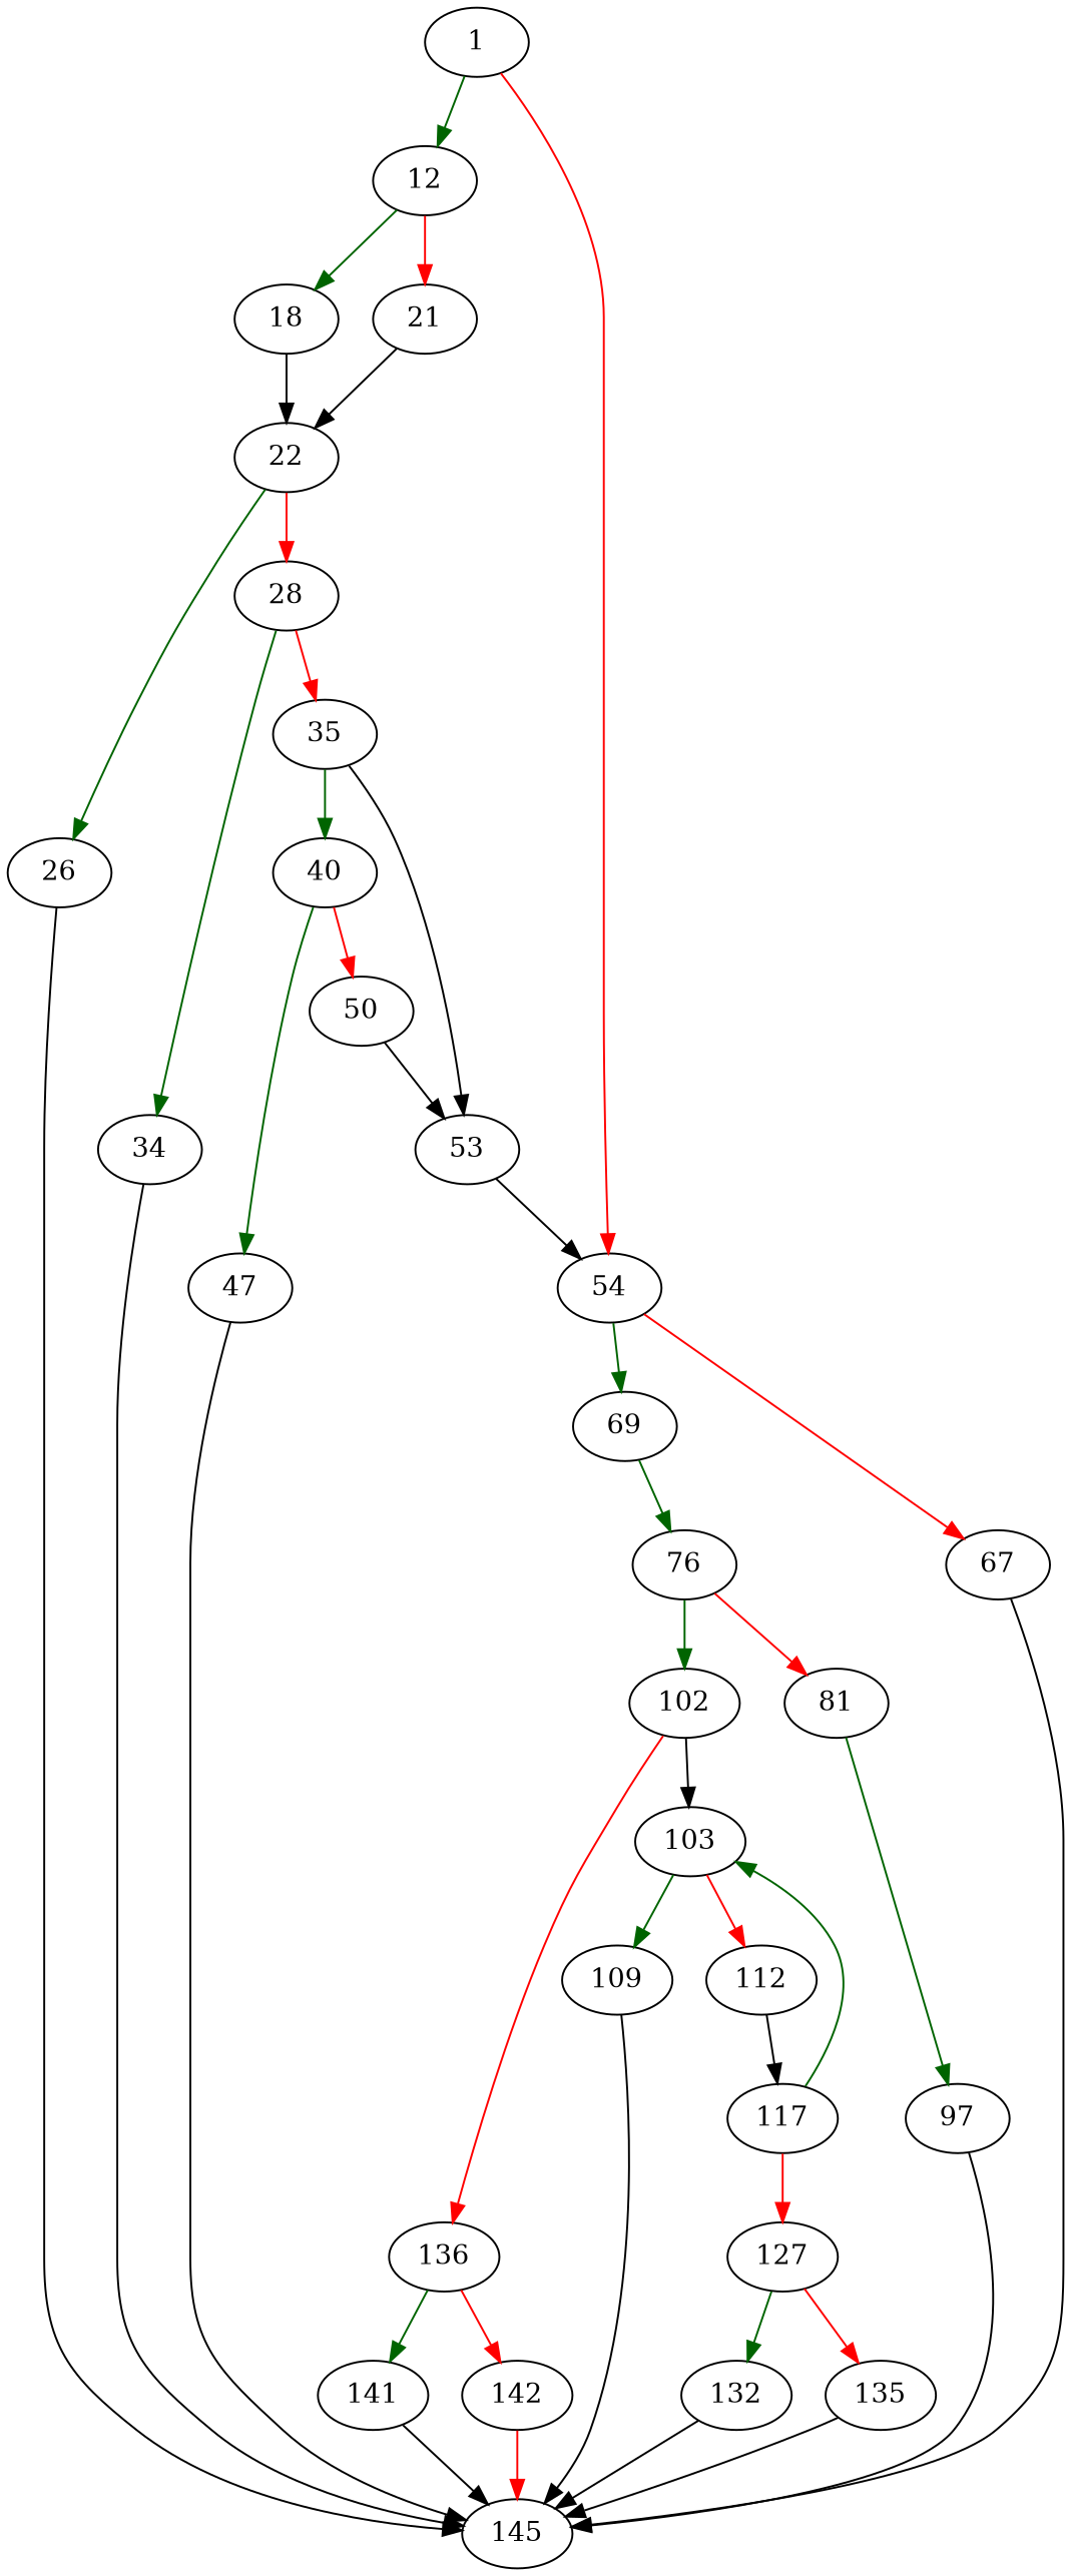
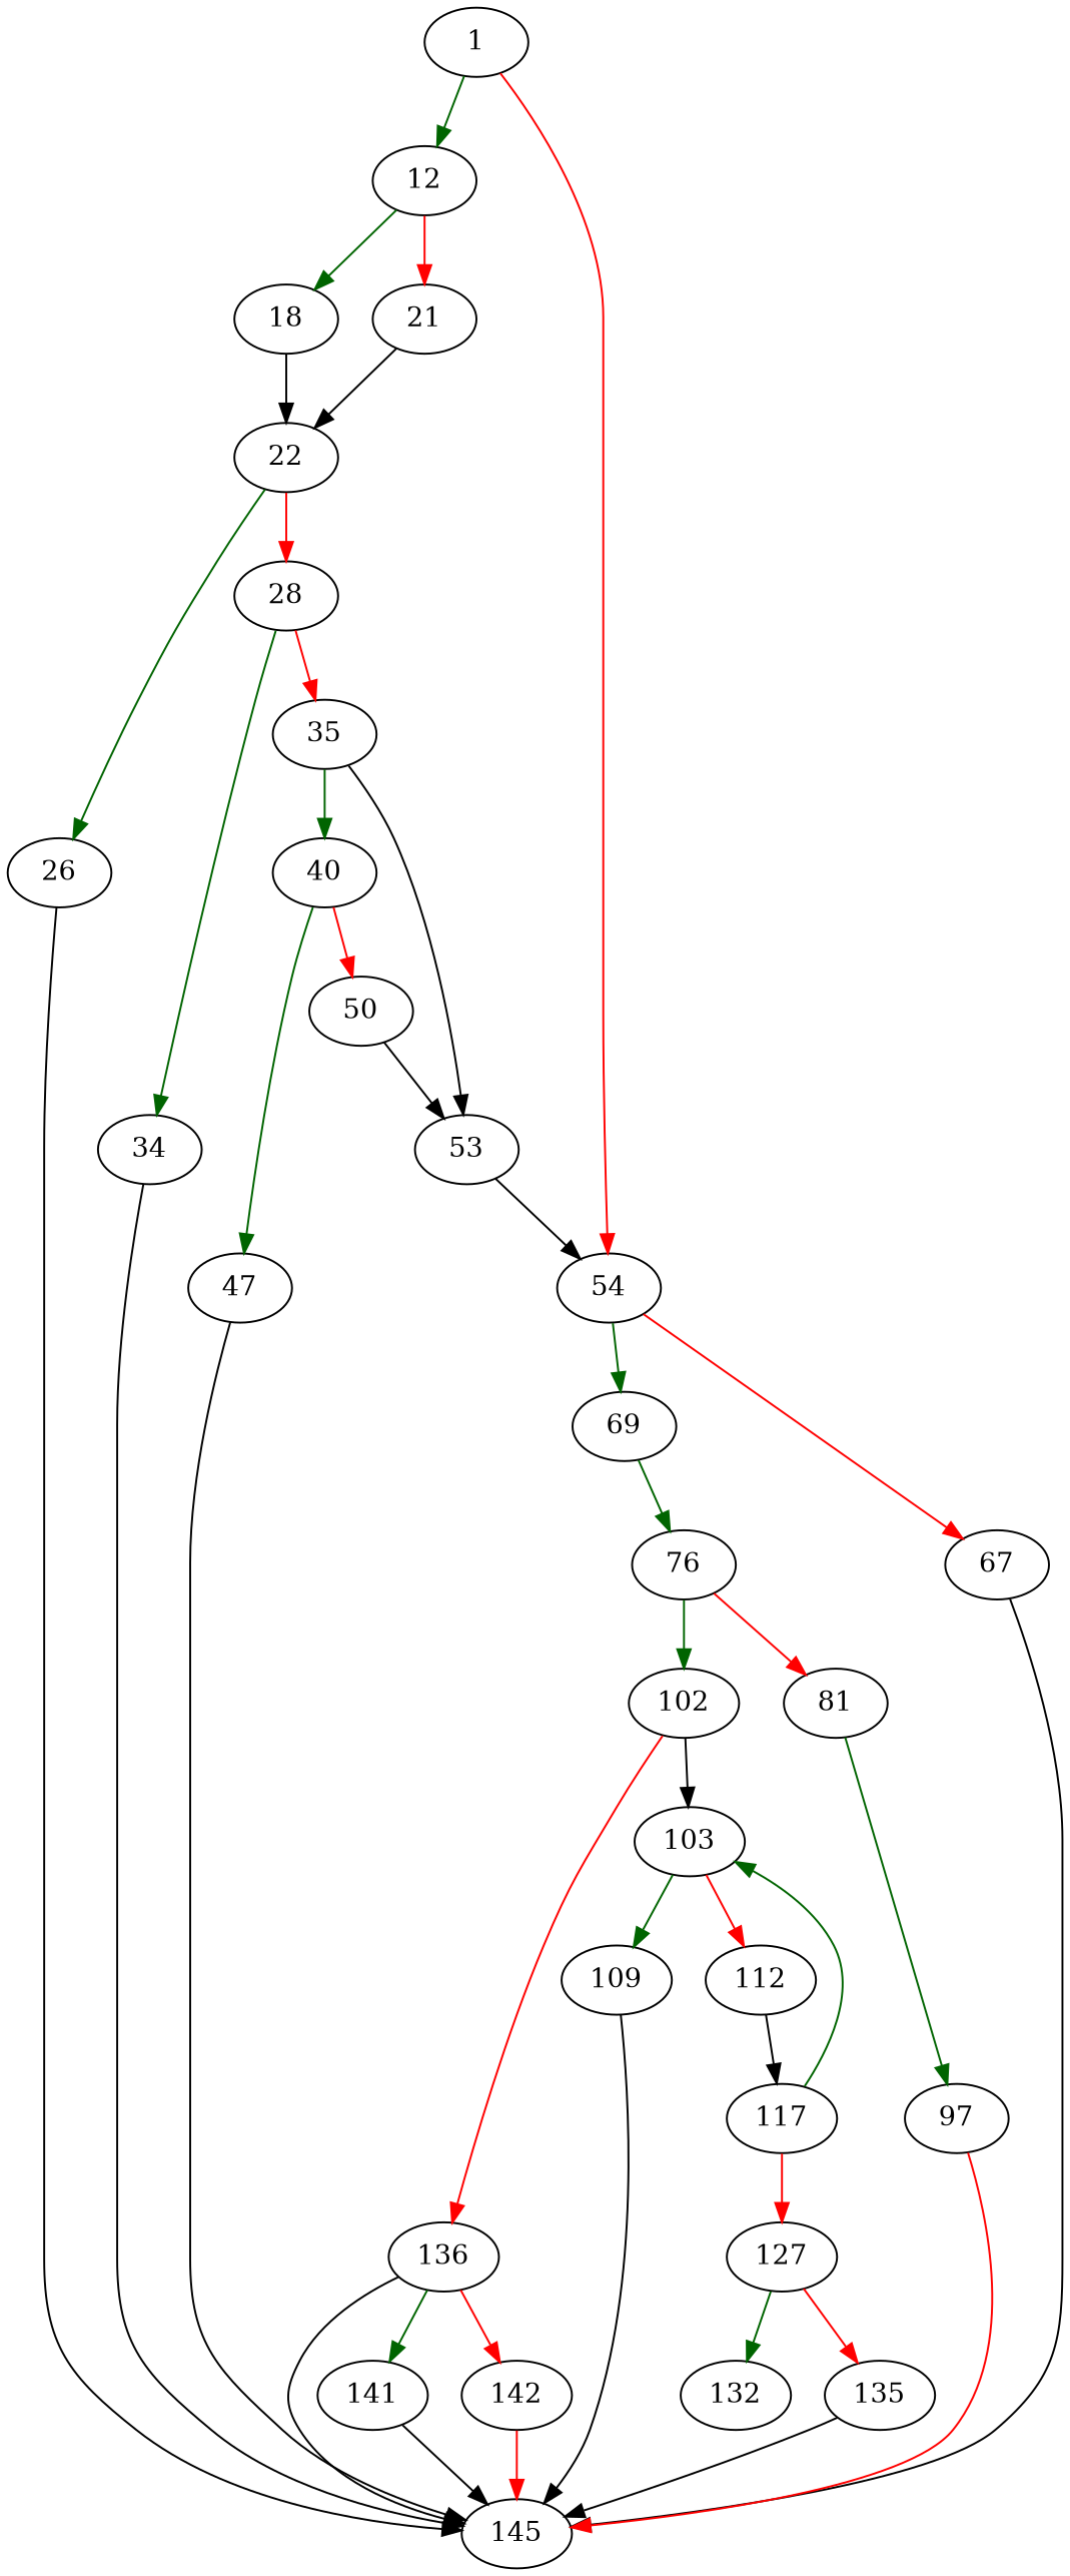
  strict digraph {
    1 [entry=true]
    12
    54
    18
    21
    69
    67
    22
    76
    145
    26
    28
    34
    35
    40
    53
    47
    50
    102
    81
    136
    141
    142
    103
    97
    109
    112
    117
    127
    132
    135
    1 -> 12 [color=darkgreen cond=true]
    1 -> 54 [color=red cond=false]
    12 -> 18 [color=darkgreen cond=true]
    12 -> 21 [color=red cond=false]
    54 -> 69 [color=darkgreen cond=true]
    54 -> 67 [color=red cond=false]
    18 -> 22
    21 -> 22
    69 -> 76 [color=darkgreen cond=true]
    67 -> 145
    22 -> 26 [color=darkgreen cond=true]
    22 -> 28 [color=red cond=false]
    76 -> 102 [color=darkgreen cond=true]
    76 -> 81 [color=red cond=false]
    26 -> 145
    28 -> 34 [color=darkgreen cond=true]
    28 -> 35 [color=red cond=false]
    34 -> 145
    35 -> 40 [color=darkgreen cond=true]
    35 -> 53 [color=black cond=false]
    40 -> 47 [color=darkgreen cond=true]
    40 -> 50 [color=red cond=false]
    53 -> 54
    47 -> 145
    50 -> 53
    102 -> 136 [color=red cond=false]
    102 -> 103
    81 -> 97 [color=darkgreen cond=true]
    136 -> 141 [color=darkgreen cond=true]
    136 -> 142 [color=red cond=false]
    141 -> 145
    142 -> 145 [color=red]
    103 -> 109 [color=darkgreen cond=true]
    103 -> 112 [color=red cond=false]
-   97 -> 145
+   97 -> 145 [color=red]
    109 -> 145
    112 -> 117
    117 -> 103 [color=darkgreen cond=true]
    117 -> 127 [color=red cond=false]
    127 -> 132 [color=darkgreen cond=true]
    127 -> 135 [color=red cond=false]
-   132 -> 145
+   136 -> 145
    135 -> 145
  }
